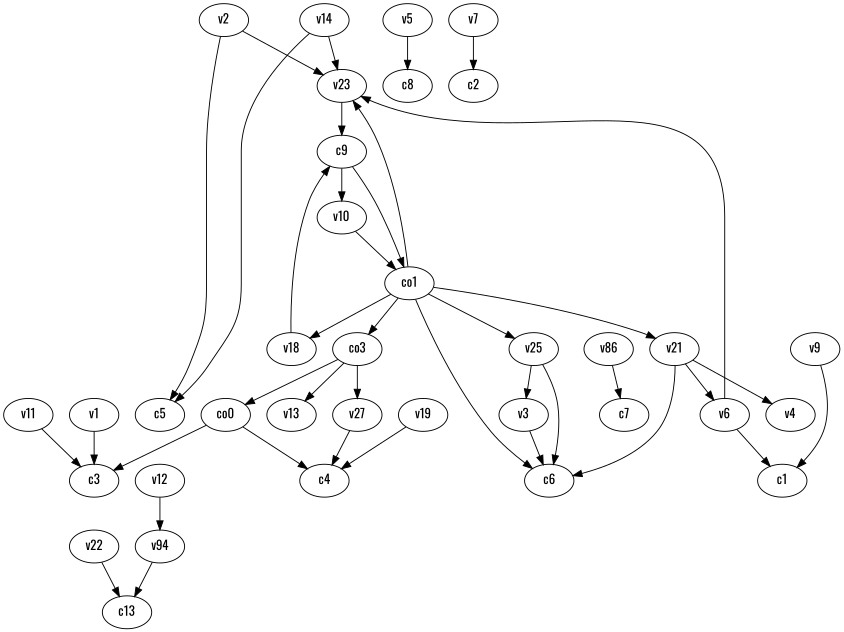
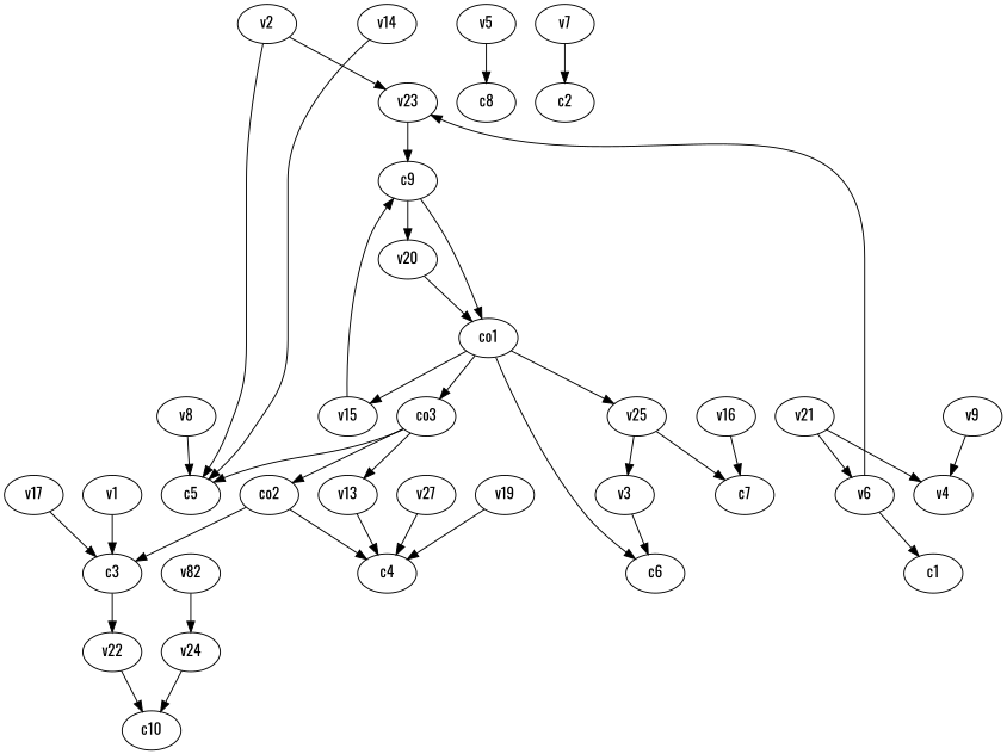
  strict digraph {
    fontname=Oswald
    node [fontname=Oswald]
    edge [fontname=Oswald weight=1]
    c3
    v22
-   c10 [label=c13]
+   c10
    c9
-   v10
+   v10 [label=v20]
    co1
    v23
    c6
-   v15 [label=v18]
+   v15
    v21
    v25
    co3
    v1
    v2
    c5
    v3
    v5
    c8
    v6
    c1
    v7
    c2
+   v8
    v9
-   v12
-   v24 [label=v94]
+   v12 [label=v82]
+   v24
    v13
    c4
    v14
-   v16 [label=v86]
+   v16
    c7
-   v17 [label=v11]
+   v17
    v19
    n34 [label=v27]
    v4
-   co2 [label=co0]
+   co2
+   c3 -> v22
    v22 -> c10
    c9 -> v10
    c9 -> co1
    v10 -> co1
-   co1 -> v23
    co1 -> c6
    co1 -> v15
-   co1 -> v21
    co1 -> v25
    co1 -> co3
    v23 -> c9
    v15 -> c9
-   v21 -> c6
    v21 -> v6
    v21 -> v4
    v25 -> v3
-   v25 -> c6
-   co3 -> n34
+   v25 -> c7
+   co3 -> c5
    co3 -> v13
    co3 -> co2
    v1 -> c3
    v2 -> v23
    v2 -> c5
    v3 -> c6
    v5 -> c8
    v6 -> v23
    v6 -> c1
    v7 -> c2
-   v9 -> c1
+   v8 -> c5
+   v9 -> v4
    v12 -> v24
    v24 -> c10
-   v14 -> v23
+   v13 -> c4
    v14 -> c5
    v16 -> c7
    v17 -> c3
    v19 -> c4
    n34 -> c4
    co2 -> c3
    co2 -> c4
  }
